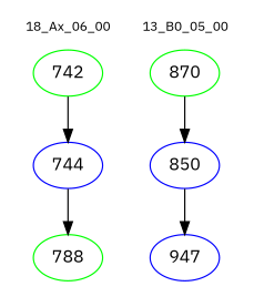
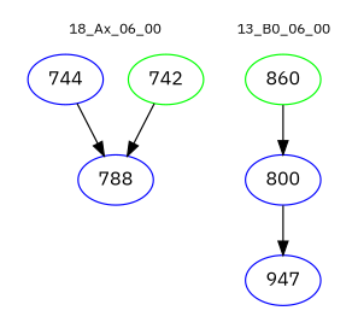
  digraph {
    fontname="IBM Plex Sans"
    node [color=blue fontname="IBM Plex Sans"]
    edge [color=black fontname="IBM Plex Sans"]
    n1 [color=green label=742]
    n2 [label=744]
-   n3 [color=green label=788]
-   n4 [color=green label=870]
-   n5 [label=850]
+   n3 [label=788]
+   n4 [color=green label=860]
+   n5 [label=800]
    n6 [label=947]
    subgraph cluster_1 {
      color=white
      fontsize=10
      label="18_Ax_06_00"
      n1
      n2
      n3
    }
    subgraph cluster_2 {
      color=white
      fontsize=10
-     label="13_B0_05_00"
+     label="13_B0_06_00"
      n4
      n5
      n6
    }
-   n1 -> n2
+   n1 -> n3
    n2 -> n3
    n4 -> n5
    n5 -> n6
  }
